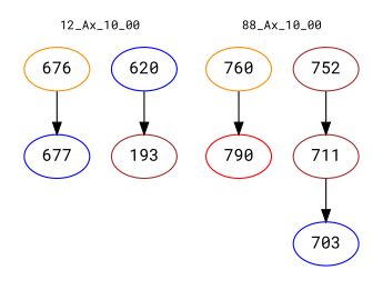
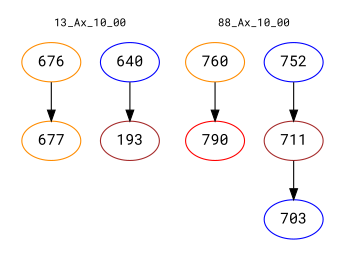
  digraph {
    fontname="Roboto Mono"
    node [color=blue fontname="Roboto Mono"]
    edge [color=black fontname="Roboto Mono"]
-   n1 [label=620]
+   n1 [label=640]
    n2 [color=darkorange label=676]
    n3 [color=brown label=193]
-   n4 [label=677]
-   n5 [color=brown label=752]
+   n4 [color=darkorange label=677]
+   n5 [label=752]
    n6 [color=brown label=711]
    n7 [color=darkorange label=760]
    n8 [label=703]
    n9 [color=red label=790]
    subgraph cluster_1 {
      color=white
      fontsize=10
-     label="12_Ax_10_00"
+     label="13_Ax_10_00"
      n1
      n2
      n3
      n4
    }
    subgraph cluster_2 {
      color=white
      fontsize=10
      label="88_Ax_10_00"
      n5
      n6
      n7
      n8
      n9
    }
    n1 -> n3
    n2 -> n4
    n5 -> n6
    n6 -> n8
    n7 -> n9
  }
